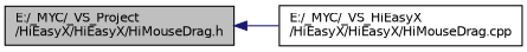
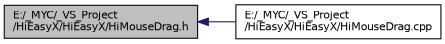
  digraph {
    rankdir=LR
    node [color=black fontname=Helvetica fontsize=10 shape=record style=filled]
    n1 [fillcolor=grey75 fontcolor=black height=0.2 label="E:/_MYC/_VS_Project\l/HiEasyX/HiEasyX/HiMouseDrag.h" width=0.4]
-   n2 [fillcolor=white height=0.2 label="E:/_MYC/_VS_HiEasyX\l/HiEasyX/HiEasyX/HiMouseDrag.cpp" width=0.4]
+   n2 [fillcolor=white height=0.2 label="E:/_MYC/_VS_Project\l/HiEasyX/HiEasyX/HiMouseDrag.cpp" width=0.4]
    n1 -> n2 [color=midnightblue dir=back fontname=Helvetica fontsize=10 labelfontname=Helvetica labelfontsize=10 style=solid]
  }
